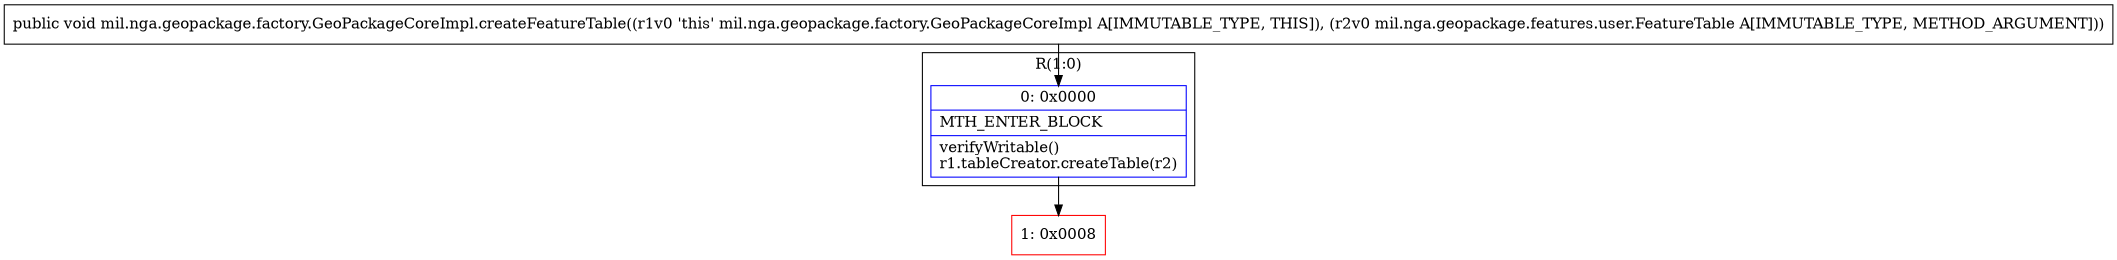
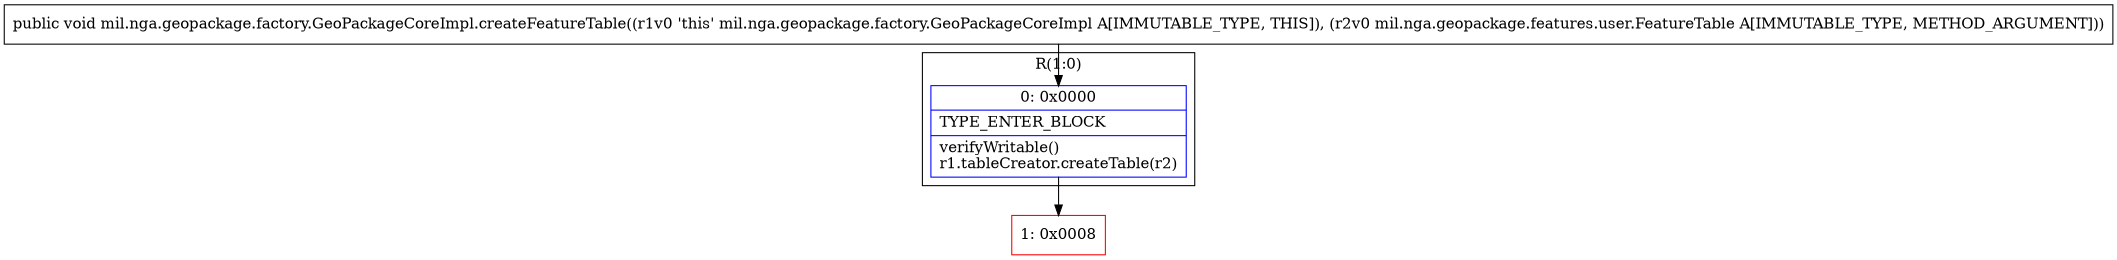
  digraph {
    node [shape=record]
-   n1 [color=blue label="{0\:\ 0x0000|MTH_ENTER_BLOCK\l|verifyWritable()\lr1.tableCreator.createTable(r2)\l}"]
+   n1 [color=blue label="{0\:\ 0x0000|TYPE_ENTER_BLOCK\l|verifyWritable()\lr1.tableCreator.createTable(r2)\l}"]
    n2 [color=red label="{1\:\ 0x0008}"]
    n3 [label="{public void mil.nga.geopackage.factory.GeoPackageCoreImpl.createFeatureTable((r1v0 'this' mil.nga.geopackage.factory.GeoPackageCoreImpl A[IMMUTABLE_TYPE, THIS]), (r2v0 mil.nga.geopackage.features.user.FeatureTable A[IMMUTABLE_TYPE, METHOD_ARGUMENT])) }"]
    subgraph cluster_1 {
      label="R(1:0)"
      n1
    }
    n1 -> n2
    n3 -> n1
  }
